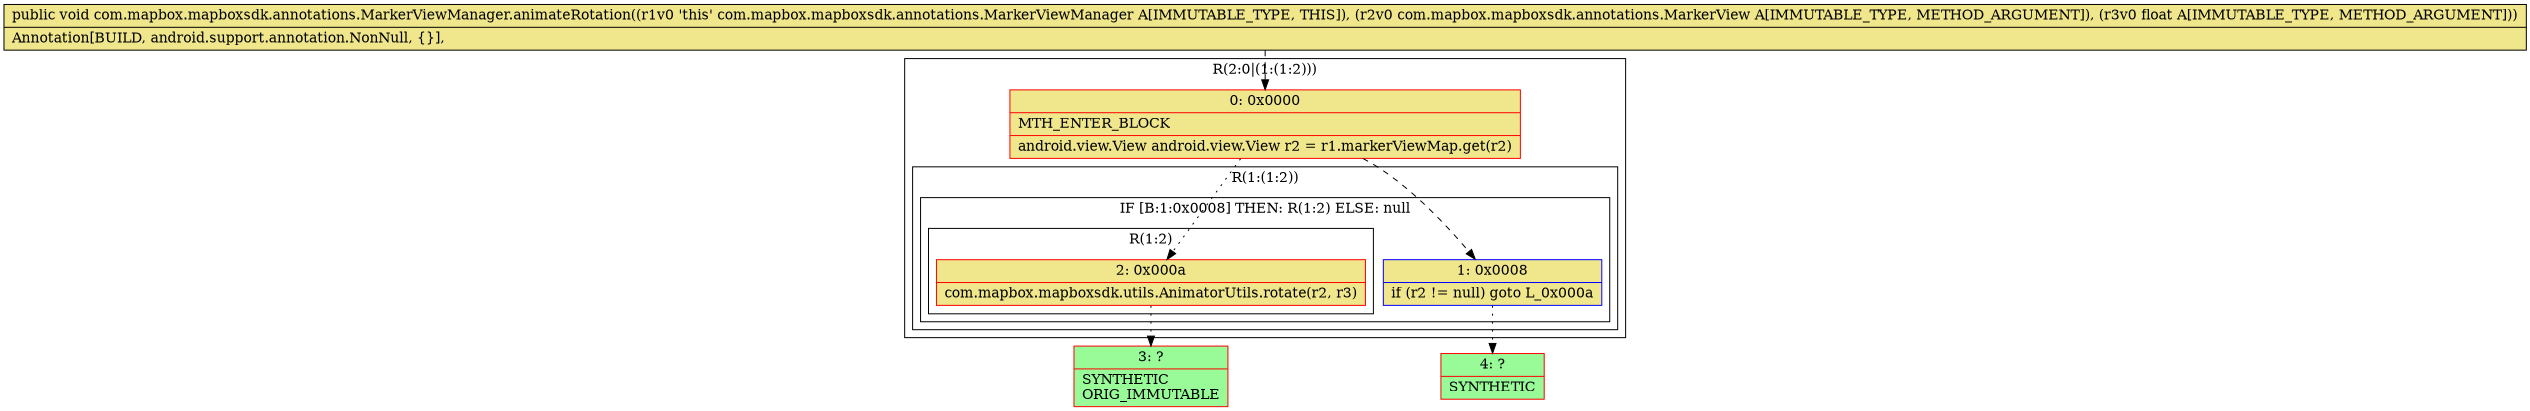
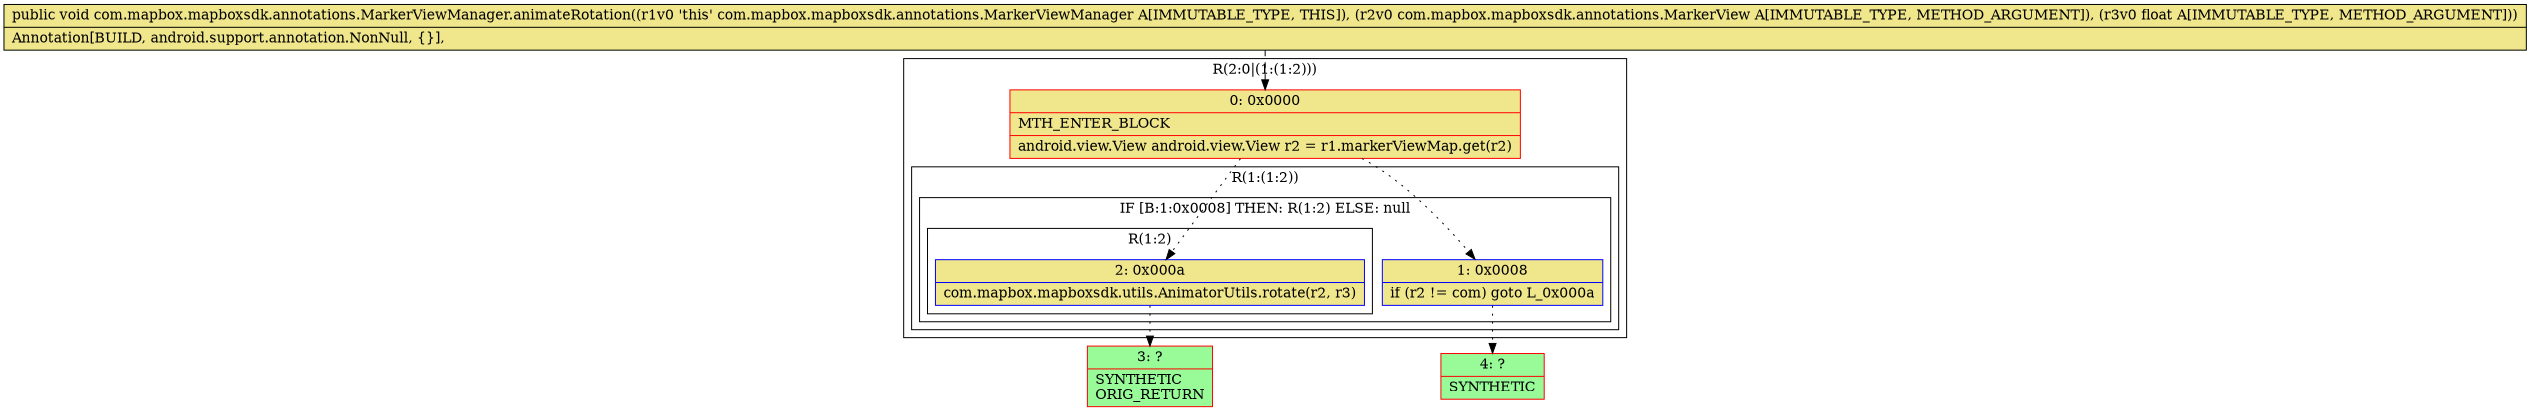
  digraph {
    node [color=red fillcolor=khaki shape=record style=filled]
    edge [style=dotted]
-   n1 [label="{2\:\ 0x000a|com.mapbox.mapboxsdk.utils.AnimatorUtils.rotate(r2, r3)\l}"]
-   n2 [color=blue label="{1\:\ 0x0008|if (r2 != null) goto L_0x000a\l}"]
+   n1 [color=blue label="{2\:\ 0x000a|com.mapbox.mapboxsdk.utils.AnimatorUtils.rotate(r2, r3)\l}"]
+   n2 [color=blue label="{1\:\ 0x0008|if (r2 != com) goto L_0x000a\l}"]
    n3 [label="{0\:\ 0x0000|MTH_ENTER_BLOCK\l|android.view.View android.view.View r2 = r1.markerViewMap.get(r2)\l}"]
-   n4 [fillcolor=palegreen label="{3\:\ ?|SYNTHETIC\lORIG_IMMUTABLE\l}"]
+   n4 [fillcolor=palegreen label="{3\:\ ?|SYNTHETIC\lORIG_RETURN\l}"]
    n5 [fillcolor=palegreen label="{4\:\ ?|SYNTHETIC\l}"]
    n6 [label="{public void com.mapbox.mapboxsdk.annotations.MarkerViewManager.animateRotation((r1v0 'this' com.mapbox.mapboxsdk.annotations.MarkerViewManager A[IMMUTABLE_TYPE, THIS]), (r2v0 com.mapbox.mapboxsdk.annotations.MarkerView A[IMMUTABLE_TYPE, METHOD_ARGUMENT]), (r3v0 float A[IMMUTABLE_TYPE, METHOD_ARGUMENT]))  | Annotation[BUILD, android.support.annotation.NonNull, \{\}], \l}" color=""]
    subgraph cluster_1 {
      label="R(2:0|(1:(1:2)))"
      n3
      subgraph cluster_2 {
        label="R(1:(1:2))"
        subgraph cluster_3 {
          label="IF [B:1:0x0008] THEN: R(1:2) ELSE: null"
          n2
          subgraph cluster_4 {
            label="R(1:2)"
            n1
          }
        }
      }
    }
    n1 -> n4
    n2 -> n5
    n3 -> n1
-   n3 -> n2 [style=dashed]
+   n3 -> n2
    n6 -> n3 [style=dashed]
  }
